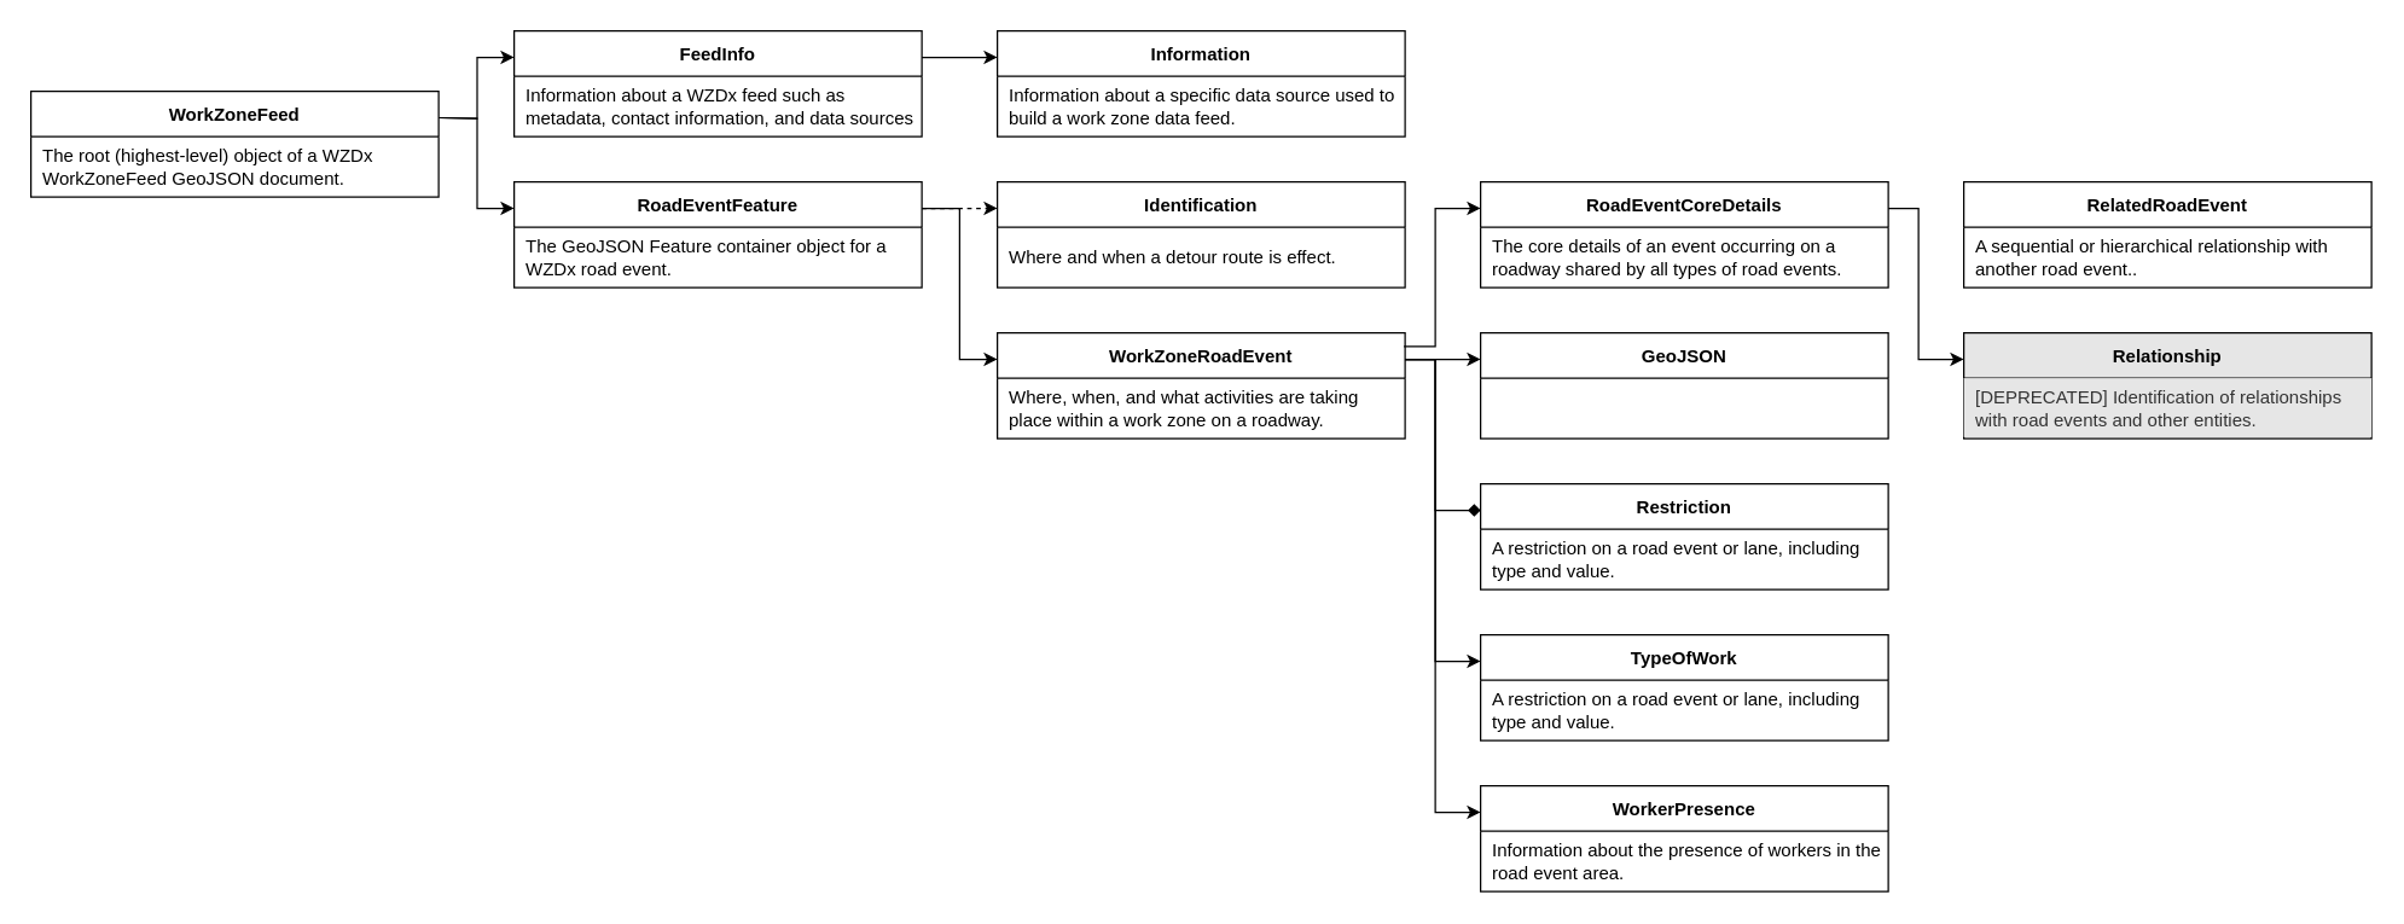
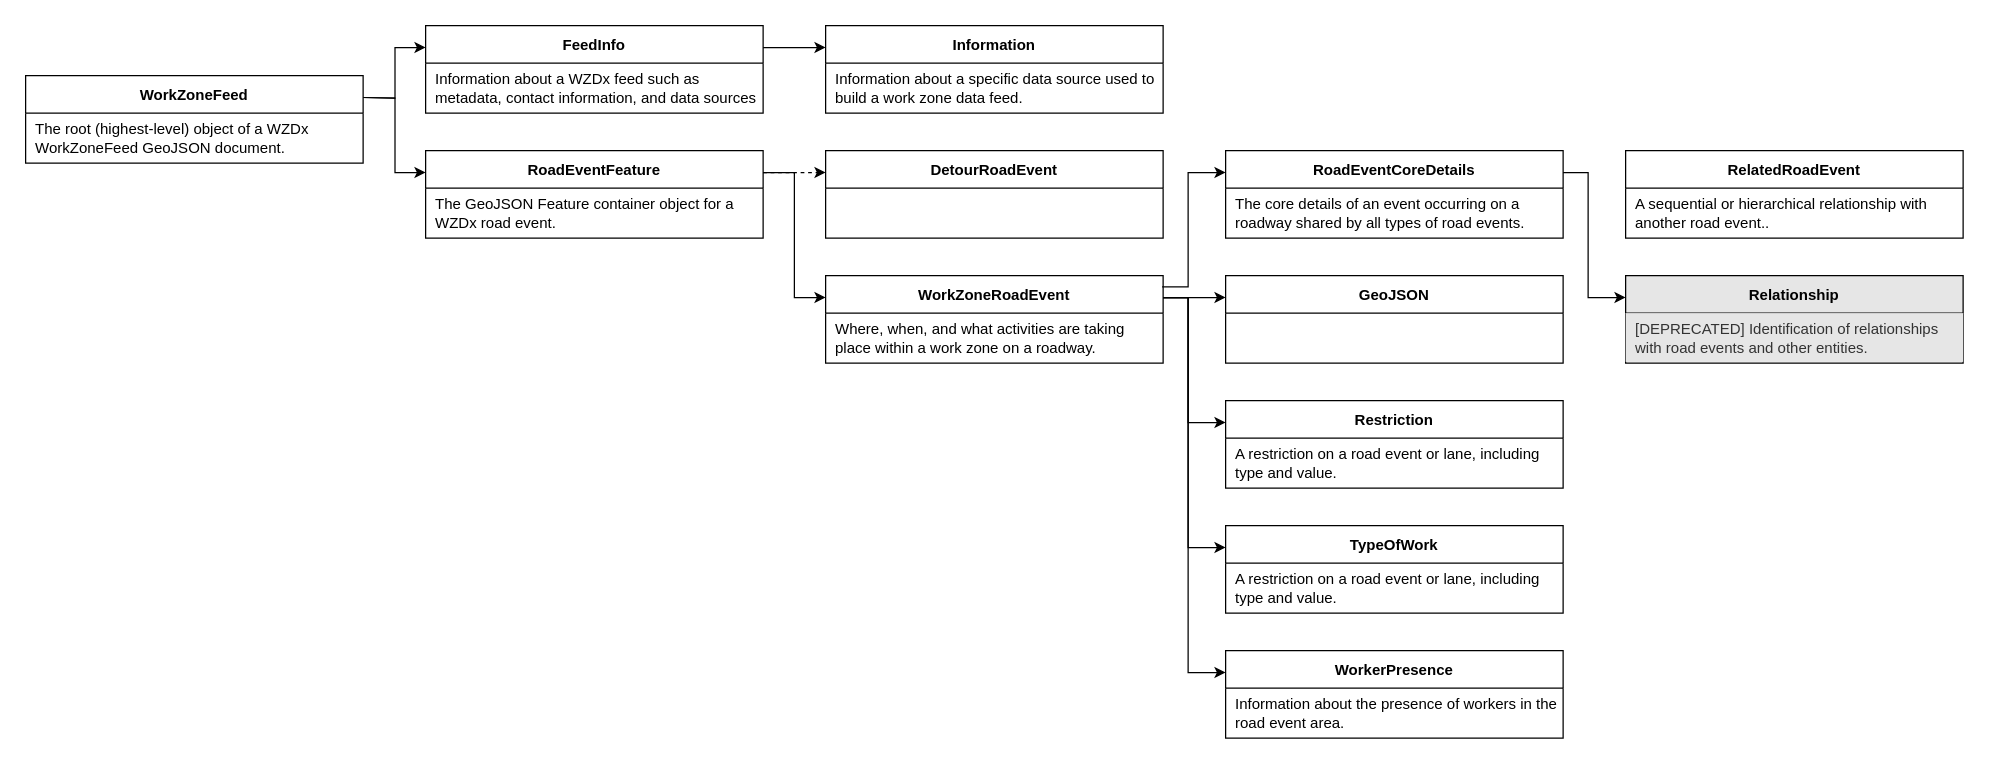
  <mxCell id="0" />
  <mxCell id="1" parent="0" />
  <mxCell id="2" style="edgeStyle=orthogonalEdgeStyle;rounded=0;orthogonalLoop=1;jettySize=auto;html=1;exitX=1;exitY=0.25;exitDx=0;exitDy=0;entryX=0;entryY=0.25;entryDx=0;entryDy=0;" edge="1" parent="1" target="4"><mxGeometry relative="1" as="geometry"><mxPoint x="290" y="77.5" as="sourcePoint" /></mxGeometry></mxCell>
  <mxCell id="3" style="edgeStyle=orthogonalEdgeStyle;rounded=0;orthogonalLoop=1;jettySize=auto;html=1;exitX=1;exitY=0.5;exitDx=0;exitDy=0;entryX=-0.003;entryY=0.158;entryDx=0;entryDy=0;entryPerimeter=0;" edge="1" parent="1" target="7"><mxGeometry relative="1" as="geometry" /></mxCell>
  <mxCell id="4" value="FeedInfo" style="shape=table;startSize=30;container=1;collapsible=1;childLayout=tableLayout;fixedRows=1;rowLines=0;fontStyle=1;align=center;resizeLast=1;" vertex="1" parent="1"><mxGeometry x="340" y="20" width="270" height="70" as="geometry" /></mxCell>
  <mxCell id="5" value="" style="shape=partialRectangle;collapsible=0;dropTarget=0;pointerEvents=0;fillColor=none;points=[[0,0.5],[1,0.5]];portConstraint=eastwest;top=0;left=0;right=0;bottom=0;" vertex="1" parent="4"><mxGeometry y="30" width="270" height="40" as="geometry" /></mxCell>
  <mxCell id="6" value="Information about a WZDx feed such as metadata, contact information, and data sources" style="shape=partialRectangle;overflow=hidden;connectable=0;fillColor=none;top=0;left=0;bottom=0;right=0;align=left;spacingLeft=6;fontStyle=0;whiteSpace=wrap;" vertex="1" parent="5"><mxGeometry width="270" height="40" as="geometry"><mxRectangle width="270" height="40" as="alternateBounds" /></mxGeometry></mxCell>
  <mxCell id="7" value="RoadEventFeature" style="shape=table;startSize=30;container=1;collapsible=1;childLayout=tableLayout;fixedRows=1;rowLines=0;fontStyle=1;align=center;resizeLast=1;" vertex="1" parent="1"><mxGeometry x="340" y="120" width="270" height="70" as="geometry" /></mxCell>
  <mxCell id="8" value="" style="shape=partialRectangle;collapsible=0;dropTarget=0;pointerEvents=0;fillColor=none;points=[[0,0.5],[1,0.5]];portConstraint=eastwest;top=0;left=0;right=0;bottom=0;" vertex="1" parent="7"><mxGeometry y="30" width="270" height="39" as="geometry" /></mxCell>
  <mxCell id="9" value="The GeoJSON Feature container object for a WZDx road event." style="shape=partialRectangle;overflow=hidden;connectable=0;top=0;left=0;bottom=0;right=0;align=left;spacingLeft=6;fontStyle=0;strokeColor=#d6b656;fillColor=none;whiteSpace=wrap;" vertex="1" parent="8"><mxGeometry width="270" height="39" as="geometry"><mxRectangle width="270" height="39" as="alternateBounds" /></mxGeometry></mxCell>
  <mxCell id="10" value="Information" style="shape=table;startSize=30;container=1;collapsible=1;childLayout=tableLayout;fixedRows=1;rowLines=0;fontStyle=1;align=center;resizeLast=1;" vertex="1" parent="1"><mxGeometry x="660" y="20" width="270" height="70" as="geometry" /></mxCell>
  <mxCell id="11" value="" style="shape=partialRectangle;collapsible=0;dropTarget=0;pointerEvents=0;fillColor=none;points=[[0,0.5],[1,0.5]];portConstraint=eastwest;top=0;left=0;right=0;bottom=0;" vertex="1" parent="10"><mxGeometry y="30" width="270" height="39" as="geometry" /></mxCell>
  <mxCell id="12" value="Information about a specific data source used to build a work zone data feed." style="shape=partialRectangle;overflow=hidden;connectable=0;top=0;left=0;bottom=0;right=0;align=left;spacingLeft=6;fontStyle=0;strokeColor=#d6b656;fillColor=none;whiteSpace=wrap;" vertex="1" parent="11"><mxGeometry width="270" height="39" as="geometry"><mxRectangle width="270" height="39" as="alternateBounds" /></mxGeometry></mxCell>
- <mxCell id="13" value="Identification" style="shape=table;startSize=30;container=1;collapsible=1;childLayout=tableLayout;fixedRows=1;rowLines=0;fontStyle=1;align=center;resizeLast=1;" vertex="1" parent="1"><mxGeometry x="660" y="120" width="270" height="70" as="geometry" /></mxCell>
+ <mxCell id="13" value="DetourRoadEvent" style="shape=table;startSize=30;container=1;collapsible=1;childLayout=tableLayout;fixedRows=1;rowLines=0;fontStyle=1;align=center;resizeLast=1;" vertex="1" parent="1"><mxGeometry x="660" y="120" width="270" height="70" as="geometry" /></mxCell>
  <mxCell id="14" value="" style="shape=partialRectangle;collapsible=0;dropTarget=0;pointerEvents=0;fillColor=none;points=[[0,0.5],[1,0.5]];portConstraint=eastwest;top=0;left=0;right=0;bottom=0;" vertex="1" parent="13"><mxGeometry y="30" width="270" height="39" as="geometry" /></mxCell>
- <mxCell id="15" value="Where and when a detour route is effect." style="shape=partialRectangle;overflow=hidden;connectable=0;top=0;left=0;bottom=0;right=0;align=left;spacingLeft=6;fontStyle=0;strokeColor=#d6b656;fillColor=none;whiteSpace=wrap;" vertex="1" parent="14"><mxGeometry width="270" height="39" as="geometry"><mxRectangle width="270" height="39" as="alternateBounds" /></mxGeometry></mxCell>
  <mxCell id="16" value="WorkZoneRoadEvent" style="shape=table;startSize=30;container=1;collapsible=1;childLayout=tableLayout;fixedRows=1;rowLines=0;fontStyle=1;align=center;resizeLast=1;" vertex="1" parent="1"><mxGeometry x="660" y="220" width="270" height="70" as="geometry" /></mxCell>
  <mxCell id="17" value="" style="shape=partialRectangle;collapsible=0;dropTarget=0;pointerEvents=0;fillColor=none;points=[[0,0.5],[1,0.5]];portConstraint=eastwest;top=0;left=0;right=0;bottom=0;" vertex="1" parent="16"><mxGeometry y="30" width="270" height="39" as="geometry" /></mxCell>
  <mxCell id="18" value="Where, when, and what activities are taking place within a work zone on a roadway." style="shape=partialRectangle;overflow=hidden;connectable=0;top=0;left=0;bottom=0;right=0;align=left;spacingLeft=6;fontStyle=0;strokeColor=#d6b656;fillColor=none;whiteSpace=wrap;" vertex="1" parent="17"><mxGeometry width="270" height="39" as="geometry"><mxRectangle width="270" height="39" as="alternateBounds" /></mxGeometry></mxCell>
  <mxCell id="19" value="RoadEventCoreDetails" style="shape=table;startSize=30;container=1;collapsible=1;childLayout=tableLayout;fixedRows=1;rowLines=0;fontStyle=1;align=center;resizeLast=1;" vertex="1" parent="1"><mxGeometry x="980" y="120" width="270" height="70" as="geometry" /></mxCell>
  <mxCell id="20" value="" style="shape=partialRectangle;collapsible=0;dropTarget=0;pointerEvents=0;fillColor=none;points=[[0,0.5],[1,0.5]];portConstraint=eastwest;top=0;left=0;right=0;bottom=0;" vertex="1" parent="19"><mxGeometry y="30" width="270" height="39" as="geometry" /></mxCell>
  <mxCell id="21" value="The core details of an event occurring on a roadway shared by all types of road events." style="shape=partialRectangle;overflow=hidden;connectable=0;top=0;left=0;bottom=0;right=0;align=left;spacingLeft=6;fontStyle=0;strokeColor=#d6b656;fillColor=none;whiteSpace=wrap;" vertex="1" parent="20"><mxGeometry width="270" height="39" as="geometry"><mxRectangle width="270" height="39" as="alternateBounds" /></mxGeometry></mxCell>
  <mxCell id="22" value="GeoJSON" style="shape=table;startSize=30;container=1;collapsible=1;childLayout=tableLayout;fixedRows=1;rowLines=0;fontStyle=1;align=center;resizeLast=1;" vertex="1" parent="1"><mxGeometry x="980" y="220" width="270" height="70" as="geometry" /></mxCell>
  <mxCell id="23" value="" style="shape=partialRectangle;collapsible=0;dropTarget=0;pointerEvents=0;fillColor=none;points=[[0,0.5],[1,0.5]];portConstraint=eastwest;top=0;left=0;right=0;bottom=0;" vertex="1" parent="22"><mxGeometry y="30" width="270" height="39" as="geometry" /></mxCell>
  <mxCell id="24" value="Restriction" style="shape=table;startSize=30;container=1;collapsible=1;childLayout=tableLayout;fixedRows=1;rowLines=0;fontStyle=1;align=center;resizeLast=1;" vertex="1" parent="1"><mxGeometry x="980" y="320" width="270" height="70" as="geometry" /></mxCell>
  <mxCell id="25" value="" style="shape=partialRectangle;collapsible=0;dropTarget=0;pointerEvents=0;fillColor=none;points=[[0,0.5],[1,0.5]];portConstraint=eastwest;top=0;left=0;right=0;bottom=0;" vertex="1" parent="24"><mxGeometry y="30" width="270" height="39" as="geometry" /></mxCell>
  <mxCell id="26" value="A restriction on a road event or lane, including type and value." style="shape=partialRectangle;overflow=hidden;connectable=0;top=0;left=0;bottom=0;right=0;align=left;spacingLeft=6;fontStyle=0;strokeColor=#d6b656;fillColor=none;whiteSpace=wrap;" vertex="1" parent="25"><mxGeometry width="270" height="39" as="geometry"><mxRectangle width="270" height="39" as="alternateBounds" /></mxGeometry></mxCell>
  <mxCell id="27" value="RelatedRoadEvent" style="shape=table;startSize=30;container=1;collapsible=1;childLayout=tableLayout;fixedRows=1;rowLines=0;fontStyle=1;align=center;resizeLast=1;" vertex="1" parent="1"><mxGeometry x="1300" y="120" width="270" height="70" as="geometry" /></mxCell>
  <mxCell id="28" value="" style="shape=partialRectangle;collapsible=0;dropTarget=0;pointerEvents=0;fillColor=none;points=[[0,0.5],[1,0.5]];portConstraint=eastwest;top=0;left=0;right=0;bottom=0;" vertex="1" parent="27"><mxGeometry y="30" width="270" height="39" as="geometry" /></mxCell>
  <mxCell id="29" value="A sequential or hierarchical relationship with another road event.." style="shape=partialRectangle;overflow=hidden;connectable=0;top=0;left=0;bottom=0;right=0;align=left;spacingLeft=6;fontStyle=0;strokeColor=#d6b656;fillColor=none;whiteSpace=wrap;" vertex="1" parent="28"><mxGeometry width="270" height="39" as="geometry"><mxRectangle width="270" height="39" as="alternateBounds" /></mxGeometry></mxCell>
  <mxCell id="30" value="TypeOfWork" style="shape=table;startSize=30;container=1;collapsible=1;childLayout=tableLayout;fixedRows=1;rowLines=0;fontStyle=1;align=center;resizeLast=1;" vertex="1" parent="1"><mxGeometry x="980" y="420" width="270" height="70" as="geometry" /></mxCell>
  <mxCell id="31" value="" style="shape=partialRectangle;collapsible=0;dropTarget=0;pointerEvents=0;fillColor=none;points=[[0,0.5],[1,0.5]];portConstraint=eastwest;top=0;left=0;right=0;bottom=0;" vertex="1" parent="30"><mxGeometry y="30" width="270" height="39" as="geometry" /></mxCell>
  <mxCell id="32" value="A restriction on a road event or lane, including type and value." style="shape=partialRectangle;overflow=hidden;connectable=0;top=0;left=0;bottom=0;right=0;align=left;spacingLeft=6;fontStyle=0;strokeColor=#d6b656;fillColor=none;whiteSpace=wrap;" vertex="1" parent="31"><mxGeometry width="270" height="39" as="geometry"><mxRectangle width="270" height="39" as="alternateBounds" /></mxGeometry></mxCell>
  <mxCell id="33" value="WorkerPresence" style="shape=table;startSize=30;container=1;collapsible=1;childLayout=tableLayout;fixedRows=1;rowLines=0;fontStyle=1;align=center;resizeLast=1;" vertex="1" parent="1"><mxGeometry x="980" y="520" width="270" height="70" as="geometry" /></mxCell>
  <mxCell id="34" value="" style="shape=partialRectangle;collapsible=0;dropTarget=0;pointerEvents=0;fillColor=none;points=[[0,0.5],[1,0.5]];portConstraint=eastwest;top=0;left=0;right=0;bottom=0;" vertex="1" parent="33"><mxGeometry y="30" width="270" height="39" as="geometry" /></mxCell>
  <mxCell id="35" value="Information about the presence of workers in the road event area." style="shape=partialRectangle;overflow=hidden;connectable=0;top=0;left=0;bottom=0;right=0;align=left;spacingLeft=6;fontStyle=0;strokeColor=#d6b656;fillColor=none;whiteSpace=wrap;" vertex="1" parent="34"><mxGeometry width="270" height="39" as="geometry"><mxRectangle width="270" height="39" as="alternateBounds" /></mxGeometry></mxCell>
  <mxCell id="36" value="Relationship" style="shape=table;startSize=30;container=1;collapsible=1;childLayout=tableLayout;fixedRows=1;rowLines=0;fontStyle=1;align=center;resizeLast=1;fillColor=#E6E6E6;" vertex="1" parent="1"><mxGeometry x="1300" y="220" width="270" height="70" as="geometry" /></mxCell>
  <mxCell id="37" value="" style="shape=partialRectangle;collapsible=0;dropTarget=0;pointerEvents=0;fillColor=none;points=[[0,0.5],[1,0.5]];portConstraint=eastwest;top=0;left=0;right=0;bottom=0;" vertex="1" parent="36"><mxGeometry y="30" width="270" height="39" as="geometry" /></mxCell>
  <mxCell id="38" value="[DEPRECATED] Identification of relationships with road events and other entities." style="shape=partialRectangle;overflow=hidden;connectable=0;top=0;left=0;bottom=0;right=0;align=left;spacingLeft=6;fontStyle=0;strokeColor=#666666;fillColor=#E6E6E6;whiteSpace=wrap;fontColor=#333333;" vertex="1" parent="37"><mxGeometry width="270" height="39" as="geometry"><mxRectangle width="270" height="39" as="alternateBounds" /></mxGeometry></mxCell>
  <mxCell id="39" style="edgeStyle=orthogonalEdgeStyle;rounded=0;orthogonalLoop=1;jettySize=auto;html=1;exitX=1;exitY=0.25;exitDx=0;exitDy=0;entryX=0;entryY=0.25;entryDx=0;entryDy=0;endWidth=6.234;" edge="1" parent="1" source="4" target="10"><mxGeometry relative="1" as="geometry"><mxPoint x="650" y="-10" as="sourcePoint" /><mxPoint x="720" y="-10" as="targetPoint" /></mxGeometry></mxCell>
  <mxCell id="40" style="edgeStyle=orthogonalEdgeStyle;rounded=0;orthogonalLoop=1;jettySize=auto;html=1;entryX=0;entryY=0.25;entryDx=0;entryDy=0;endWidth=6.234;exitX=1;exitY=0.25;exitDx=0;exitDy=0;" edge="1" parent="1" target="7"><mxGeometry relative="1" as="geometry"><mxPoint x="290" y="77.5" as="sourcePoint" /><mxPoint x="692" y="47.5" as="targetPoint" /></mxGeometry></mxCell>
  <mxCell id="41" style="edgeStyle=orthogonalEdgeStyle;rounded=0;orthogonalLoop=1;jettySize=auto;html=1;exitX=1;exitY=0.25;exitDx=0;exitDy=0;entryX=0;entryY=0.25;entryDx=0;entryDy=0;endWidth=6.234;dashed=1;" edge="1" parent="1" source="7" target="13"><mxGeometry relative="1" as="geometry"><mxPoint x="640" y="140" as="sourcePoint" /><mxPoint x="682" y="140" as="targetPoint" /></mxGeometry></mxCell>
  <mxCell id="42" style="edgeStyle=orthogonalEdgeStyle;rounded=0;orthogonalLoop=1;jettySize=auto;html=1;exitX=1;exitY=0.25;exitDx=0;exitDy=0;entryX=0;entryY=0.25;entryDx=0;entryDy=0;endWidth=6.234;" edge="1" parent="1" source="7" target="16"><mxGeometry relative="1" as="geometry"><mxPoint x="660" y="57.5" as="sourcePoint" /><mxPoint x="702" y="57.5" as="targetPoint" /></mxGeometry></mxCell>
  <mxCell id="43" style="edgeStyle=orthogonalEdgeStyle;rounded=0;orthogonalLoop=1;jettySize=auto;html=1;exitX=1;exitY=0.25;exitDx=0;exitDy=0;entryX=0;entryY=0.25;entryDx=0;entryDy=0;" edge="1" parent="1" source="16" target="33"><mxGeometry relative="1" as="geometry"><mxPoint x="990" y="147.5" as="sourcePoint" /><mxPoint x="1010" y="300" as="targetPoint" /><Array as="points"><mxPoint x="950" y="238" /><mxPoint x="950" y="538" /></Array></mxGeometry></mxCell>
  <mxCell id="44" style="edgeStyle=orthogonalEdgeStyle;rounded=0;orthogonalLoop=1;jettySize=auto;html=1;exitX=1;exitY=0.25;exitDx=0;exitDy=0;entryX=0;entryY=0.25;entryDx=0;entryDy=0;endWidth=6.234;" edge="1" parent="1" source="16" target="22"><mxGeometry relative="1" as="geometry"><mxPoint x="900" y="220" as="sourcePoint" /><mxPoint x="941" y="320" as="targetPoint" /></mxGeometry></mxCell>
- <mxCell id="45" style="edgeStyle=orthogonalEdgeStyle;rounded=0;orthogonalLoop=1;jettySize=auto;html=1;exitX=1;exitY=0.25;exitDx=0;exitDy=0;entryX=0;entryY=0.25;entryDx=0;entryDy=0;endWidth=6.234;endArrow=diamond;" edge="1" parent="1" source="16" target="24"><mxGeometry relative="1" as="geometry"><mxPoint x="991" y="247.5" as="sourcePoint" /><mxPoint x="1030" y="247.5" as="targetPoint" /><Array as="points"><mxPoint x="950" y="238" /><mxPoint x="950" y="338" /></Array></mxGeometry></mxCell>
+ <mxCell id="45" style="edgeStyle=orthogonalEdgeStyle;rounded=0;orthogonalLoop=1;jettySize=auto;html=1;exitX=1;exitY=0.25;exitDx=0;exitDy=0;entryX=0;entryY=0.25;entryDx=0;entryDy=0;endWidth=6.234;" edge="1" parent="1" source="16" target="24"><mxGeometry relative="1" as="geometry"><mxPoint x="991" y="247.5" as="sourcePoint" /><mxPoint x="1030" y="247.5" as="targetPoint" /><Array as="points"><mxPoint x="950" y="238" /><mxPoint x="950" y="338" /></Array></mxGeometry></mxCell>
  <mxCell id="46" style="edgeStyle=orthogonalEdgeStyle;rounded=0;orthogonalLoop=1;jettySize=auto;html=1;exitX=1;exitY=0.25;exitDx=0;exitDy=0;entryX=0;entryY=0.25;entryDx=0;entryDy=0;endWidth=6.234;" edge="1" parent="1" source="16" target="30"><mxGeometry relative="1" as="geometry"><mxPoint x="991" y="247.5" as="sourcePoint" /><mxPoint x="1030" y="347.5" as="targetPoint" /><Array as="points"><mxPoint x="950" y="238" /><mxPoint x="950" y="438" /></Array></mxGeometry></mxCell>
  <mxCell id="47" style="edgeStyle=orthogonalEdgeStyle;rounded=0;orthogonalLoop=1;jettySize=auto;html=1;exitX=1;exitY=0.25;exitDx=0;exitDy=0;entryX=0;entryY=0.25;entryDx=0;entryDy=0;" edge="1" parent="1" source="19" target="36"><mxGeometry relative="1" as="geometry"><mxPoint x="990" y="147.5" as="sourcePoint" /><mxPoint x="1030" y="147.5" as="targetPoint" /><Array as="points"><mxPoint x="1270" y="138" /><mxPoint x="1270" y="238" /></Array></mxGeometry></mxCell>
  <mxCell id="48" value="WorkZoneFeed" style="shape=table;startSize=30;container=1;collapsible=1;childLayout=tableLayout;fixedRows=1;rowLines=0;fontStyle=1;align=center;resizeLast=1;" vertex="1" parent="1"><mxGeometry x="20" y="60" width="270" height="70" as="geometry" /></mxCell>
  <mxCell id="49" value="" style="shape=partialRectangle;collapsible=0;dropTarget=0;pointerEvents=0;fillColor=none;points=[[0,0.5],[1,0.5]];portConstraint=eastwest;top=0;left=0;right=0;bottom=0;" vertex="1" parent="48"><mxGeometry y="30" width="270" height="40" as="geometry" /></mxCell>
  <mxCell id="50" value="The root (highest-level) object of a WZDx WorkZoneFeed GeoJSON document." style="shape=partialRectangle;overflow=hidden;connectable=0;fillColor=none;top=0;left=0;bottom=0;right=0;align=left;spacingLeft=6;fontStyle=0;whiteSpace=wrap;" vertex="1" parent="49"><mxGeometry width="270" height="40" as="geometry"><mxRectangle width="270" height="40" as="alternateBounds" /></mxGeometry></mxCell>
  <mxCell id="51" style="edgeStyle=orthogonalEdgeStyle;rounded=0;orthogonalLoop=1;jettySize=auto;html=1;entryX=0;entryY=0.25;entryDx=0;entryDy=0;exitX=0.997;exitY=0.129;exitDx=0;exitDy=0;exitPerimeter=0;" edge="1" parent="1" source="16" target="19"><mxGeometry relative="1" as="geometry"><mxPoint x="1000" y="210" as="sourcePoint" /><mxPoint x="1030" y="147.5" as="targetPoint" /><Array as="points"><mxPoint x="950" y="229" /><mxPoint x="950" y="138" /></Array></mxGeometry></mxCell>
